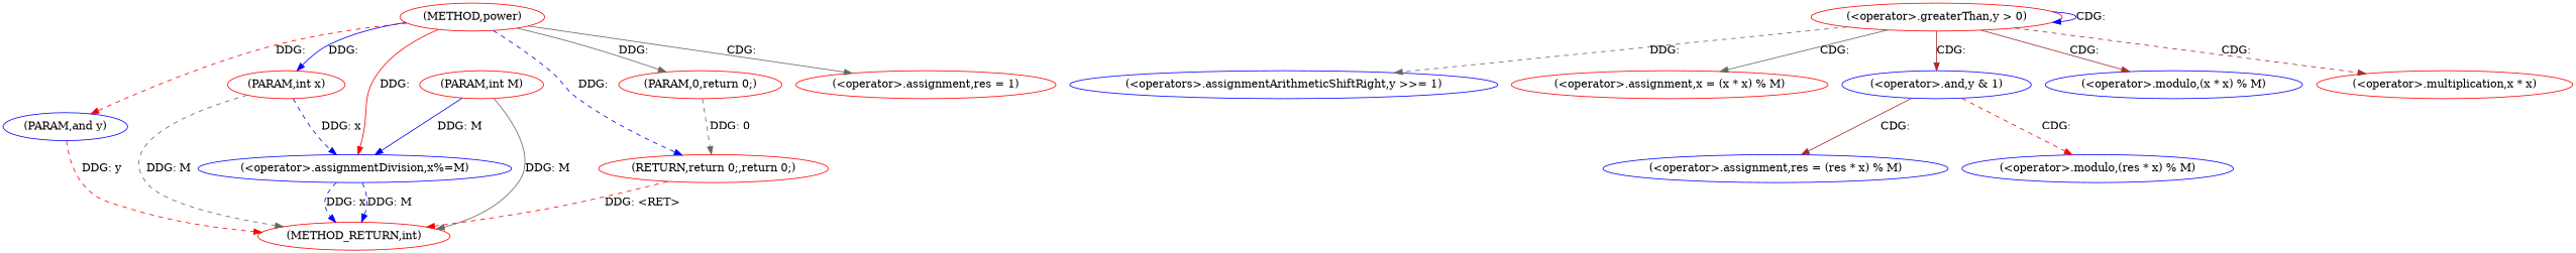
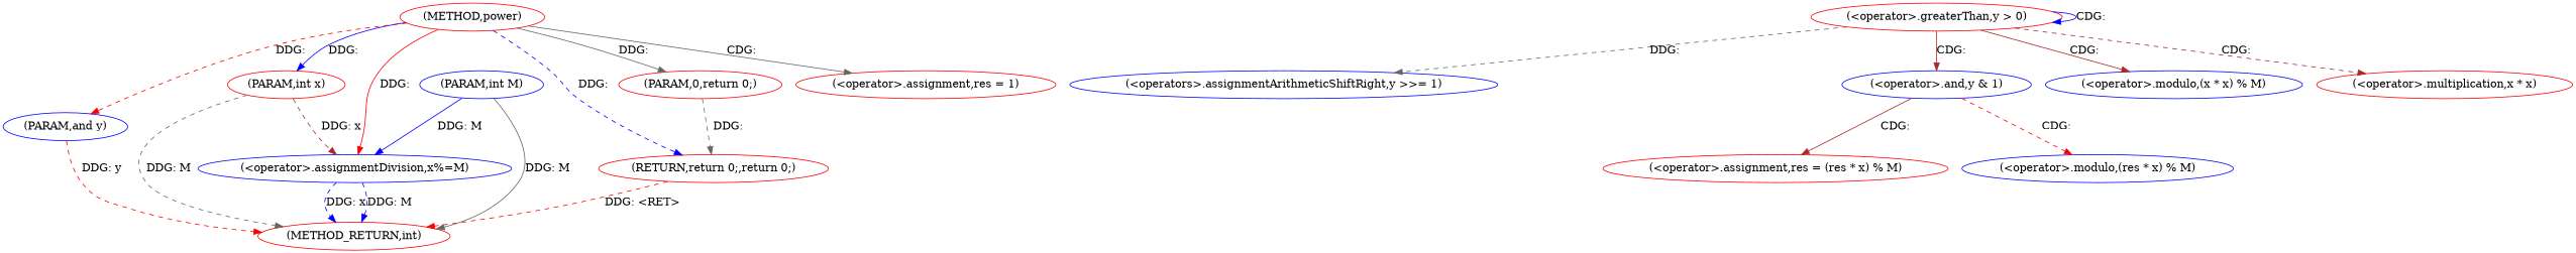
  digraph {
    node [color=red]
    edge [color=blue style=dashed]
    n1 [label="(METHOD,power)"]
    n2 [label="(PARAM,int x)"]
    n3 [color=blue label="(PARAM,and y)"]
    n4 [label="(<operator>.assignment,res = 1)"]
    n5 [color=blue label="(<operator>.assignmentDivision,x%=M)"]
    n6 [label="(RETURN,return 0;,return 0;)"]
    n7 [label="(PARAM,0,return 0;)"]
    n8 [label="(METHOD_RETURN,int)"]
-   n9 [label="(PARAM,int M)"]
+   n9 [color=blue label="(PARAM,int M)"]
    n10 [label="(<operator>.greaterThan,y > 0)"]
    n11 [color=blue label="(<operators>.assignmentArithmeticShiftRight,y >>= 1)"]
-   n12 [label="(<operator>.assignment,x = (x * x) % M)"]
    n13 [color=blue label="(<operator>.and,y & 1)"]
    n14 [color=blue label="(<operator>.modulo,(x * x) % M)"]
    n15 [label="(<operator>.multiplication,x * x)"]
-   n16 [color=blue label="(<operator>.assignment,res = (res * x) % M)"]
+   n16 [label="(<operator>.assignment,res = (res * x) % M)"]
    n17 [color=blue label="(<operator>.modulo,(res * x) % M)"]
    n1 -> n2 [label="DDG: " style=solid]
    n1 -> n3 [color=red label="DDG: "]
    n1 -> n4 [color=gray40 label="CDG: " style=solid]
    n1 -> n5 [color=red label="DDG: " style=solid]
    n1 -> n6 [label="DDG: "]
    n1 -> n7 [color=gray40 label="DDG: " style=solid]
-   n2 -> n5 [label="DDG: x"]
+   n2 -> n5 [color=brown label="DDG: x"]
    n2 -> n8 [color=gray40 label="DDG: M"]
    n3 -> n8 [color=red label="DDG: y"]
    n5 -> n8 [label="DDG: x"]
    n5 -> n8 [label="DDG: M"]
    n6 -> n8 [color=red label="DDG: <RET>"]
-   n7 -> n6 [color=gray40 label="DDG: 0"]
+   n7 -> n6 [color=gray40 label="DDG: "]
    n9 -> n5 [label="DDG: M" style=solid]
    n9 -> n8 [color=gray40 label="DDG: M" style=solid]
    n10 -> n10 [label="CDG: " style=solid]
    n10 -> n11 [color=gray40 label="DDG: "]
-   n10 -> n12 [color=gray40 label="CDG: " style=solid]
    n10 -> n13 [color=brown label="CDG: " style=solid]
    n10 -> n14 [color=brown label="CDG: " style=solid]
    n10 -> n15 [color=brown label="CDG: "]
    n13 -> n16 [color=brown label="CDG: " style=solid]
    n13 -> n17 [color=red label="CDG: "]
  }
